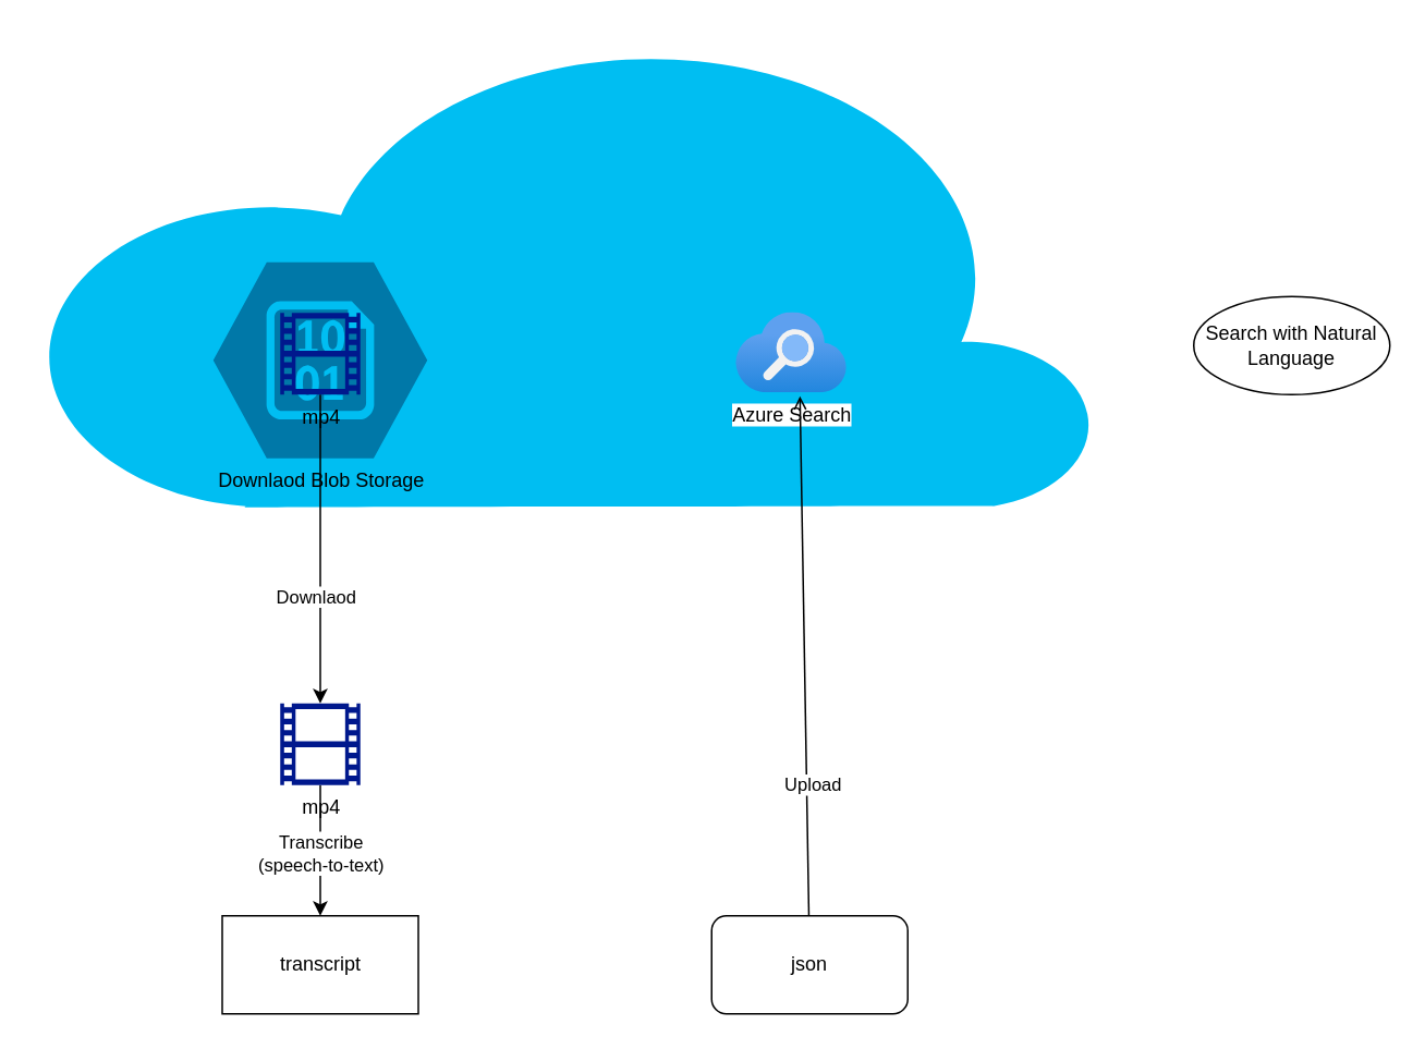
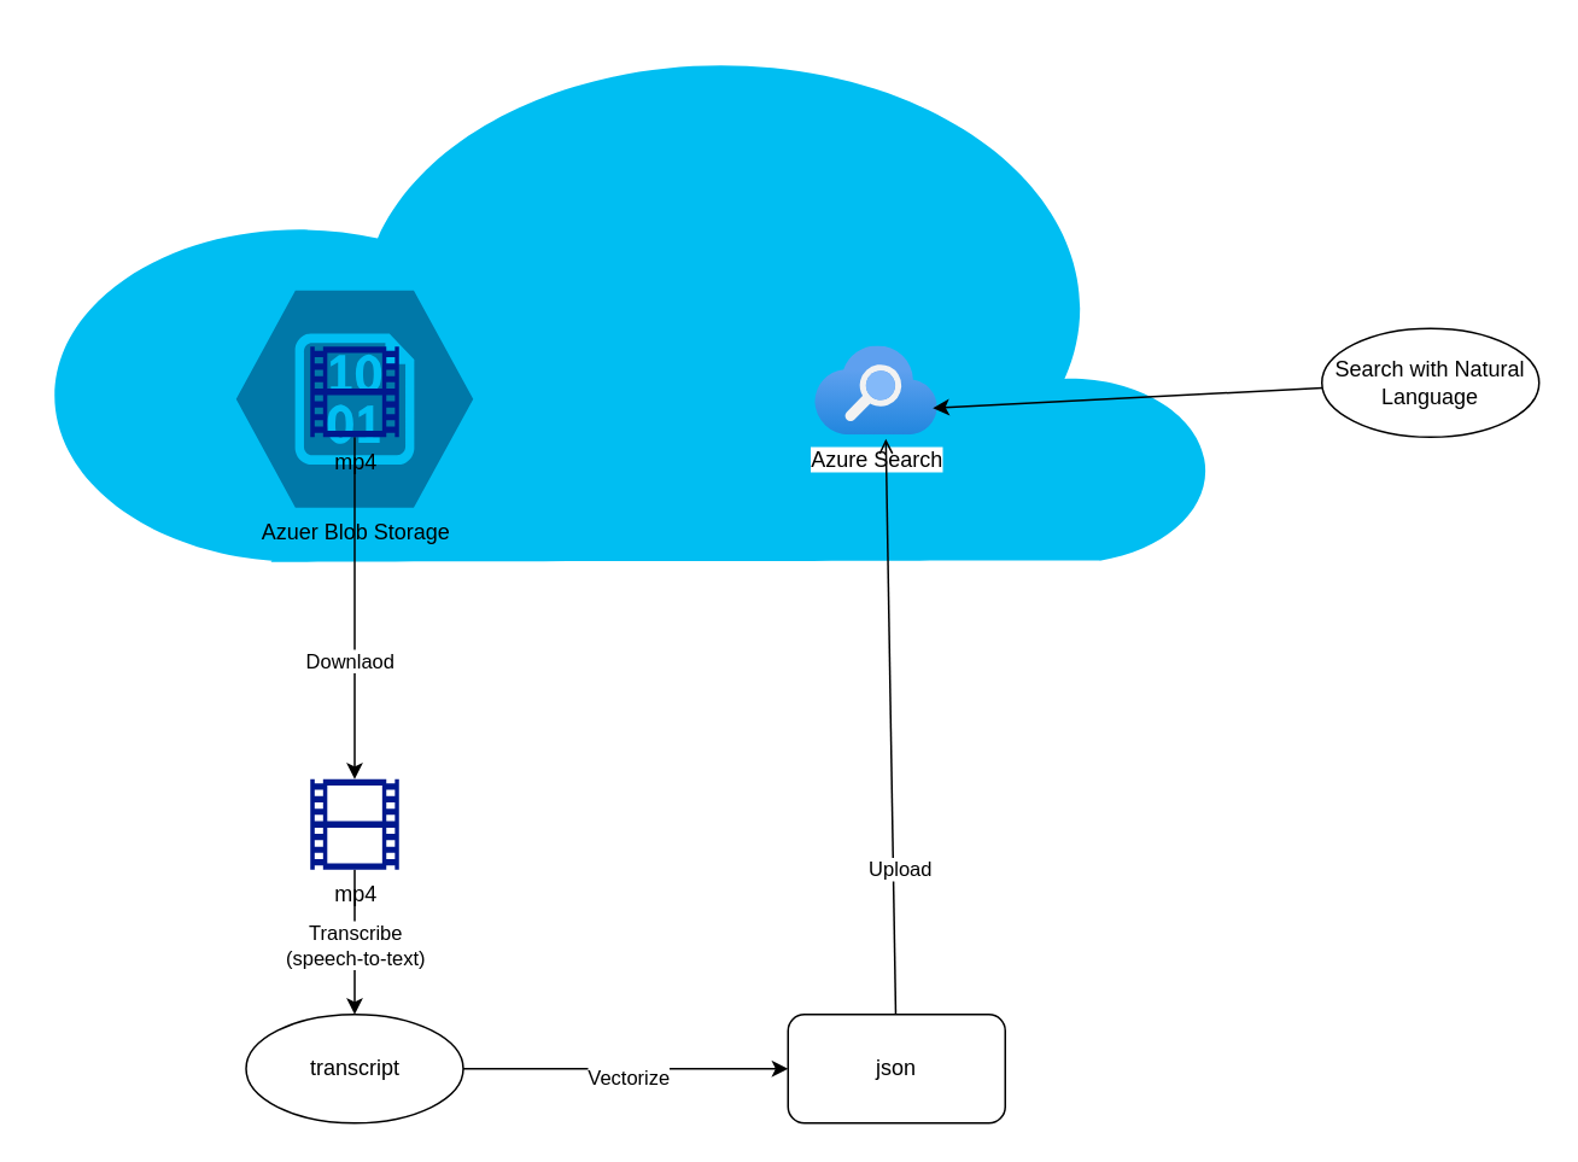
  <mxCell id="0" />
  <mxCell id="1" parent="0" />
  <mxCell id="2" value="" style="verticalLabelPosition=bottom;html=1;verticalAlign=top;align=center;strokeColor=none;fillColor=#00BEF2;shape=mxgraph.azure.cloud;" parent="1" vertex="1"><mxGeometry x="20" y="20" width="650" height="290" as="geometry" /></mxCell>
- <mxCell id="5" value="transcript" style="rounded=0;whiteSpace=wrap;html=1;" parent="1" vertex="1"><mxGeometry x="135.5" y="560" width="120" height="60" as="geometry" /></mxCell>
+ <mxCell id="3" style="edgeStyle=none;html=1;" parent="1" source="5" target="9" edge="1"><mxGeometry relative="1" as="geometry" /></mxCell>
+ <mxCell id="4" value="Vectorize" style="edgeLabel;html=1;align=center;verticalAlign=middle;resizable=0;points=[];" parent="3" vertex="1" connectable="0"><mxGeometry x="0.019" y="-4" relative="1" as="geometry"><mxPoint as="offset" /></mxGeometry></mxCell>
+ <mxCell id="5" value="transcript" style="ellipse;whiteSpace=wrap;html=1;" parent="1" vertex="1"><mxGeometry x="135.5" y="560" width="120" height="60" as="geometry" /></mxCell>
  <mxCell id="6" style="edgeStyle=none;html=1;" parent="1" source="8" target="5" edge="1"><mxGeometry relative="1" as="geometry" /></mxCell>
  <mxCell id="7" value="Transcribe&lt;div&gt;(speech-to-text)&lt;/div&gt;" style="edgeLabel;html=1;align=center;verticalAlign=middle;resizable=0;points=[];" parent="6" vertex="1" connectable="0"><mxGeometry x="0.025" relative="1" as="geometry"><mxPoint as="offset" /></mxGeometry></mxCell>
  <mxCell id="8" value="mp4" style="sketch=0;aspect=fixed;pointerEvents=1;shadow=0;dashed=0;html=1;strokeColor=none;labelPosition=center;verticalLabelPosition=bottom;verticalAlign=top;align=center;fillColor=#00188D;shape=mxgraph.mscae.general.video" parent="1" vertex="1"><mxGeometry x="171" y="430" width="49" height="50" as="geometry" /></mxCell>
  <mxCell id="9" value="json" style="whiteSpace=wrap;html=1;rounded=1;" parent="1" vertex="1"><mxGeometry x="435" y="560" width="120" height="60" as="geometry" /></mxCell>
  <mxCell id="10" value="Azure Search" style="image;aspect=fixed;html=1;points=[];align=center;fontSize=12;image=img/lib/azure2/app_services/Search_Services.svg;" parent="1" vertex="1"><mxGeometry x="450" y="191" width="68" height="49.12" as="geometry" /></mxCell>
- <mxCell id="11" value="Downlaod Blob Storage" style="verticalLabelPosition=bottom;html=1;verticalAlign=top;align=center;strokeColor=none;fillColor=#0078A8;shape=mxgraph.azure.storage_blob;" parent="1" vertex="1"><mxGeometry x="130" y="160" width="131" height="120" as="geometry" /></mxCell>
+ <mxCell id="11" value="Azuer Blob Storage" style="verticalLabelPosition=bottom;html=1;verticalAlign=top;align=center;strokeColor=none;fillColor=#0078A8;shape=mxgraph.azure.storage_blob;" parent="1" vertex="1"><mxGeometry x="130" y="160" width="131" height="120" as="geometry" /></mxCell>
  <mxCell id="12" style="edgeStyle=none;html=1;" parent="1" source="14" target="8" edge="1"><mxGeometry relative="1" as="geometry" /></mxCell>
  <mxCell id="13" value="Downlaod" style="edgeLabel;html=1;align=center;verticalAlign=middle;resizable=0;points=[];" parent="12" vertex="1" connectable="0"><mxGeometry x="0.302" y="-3" relative="1" as="geometry"><mxPoint as="offset" /></mxGeometry></mxCell>
  <mxCell id="14" value="mp4" style="sketch=0;aspect=fixed;pointerEvents=1;shadow=0;dashed=0;html=1;strokeColor=none;labelPosition=center;verticalLabelPosition=bottom;verticalAlign=top;align=center;fillColor=#00188D;shape=mxgraph.mscae.general.video" parent="1" vertex="1"><mxGeometry x="171" y="191" width="49" height="50" as="geometry" /></mxCell>
  <mxCell id="15" style="edgeStyle=none;html=1;entryX=0.574;entryY=1.038;entryDx=0;entryDy=0;entryPerimeter=0;endArrow=open;" parent="1" source="9" target="10" edge="1"><mxGeometry relative="1" as="geometry" /></mxCell>
  <mxCell id="16" value="Upload" style="edgeLabel;html=1;align=center;verticalAlign=middle;resizable=0;points=[];" parent="15" vertex="1" connectable="0"><mxGeometry x="-0.497" y="-3" relative="1" as="geometry"><mxPoint as="offset" /></mxGeometry></mxCell>
  <mxCell id="17" value="Search with Natural Language" style="ellipse;whiteSpace=wrap;html=1;" parent="1" vertex="1"><mxGeometry x="730" y="181" width="120" height="60" as="geometry" /></mxCell>
+ <mxCell id="18" style="edgeStyle=none;html=1;entryX=0.956;entryY=0.692;entryDx=0;entryDy=0;entryPerimeter=0;" parent="1" source="17" target="10" edge="1"><mxGeometry relative="1" as="geometry" /></mxCell>
